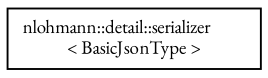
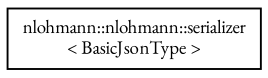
  digraph {
    rankdir=TB
    fontname="EB Garamond"
-   n1 [color=black fillcolor=white fontname="EB Garamond" fontsize=10 height=0.2 label="nlohmann::detail::serializer\l\< BasicJsonType \>" shape=record style=filled width=0.4]
+   n1 [color=black fillcolor=white fontname="EB Garamond" fontsize=10 height=0.2 label="nlohmann::nlohmann::serializer\l\< BasicJsonType \>" shape=record style=filled width=0.4]
  }
